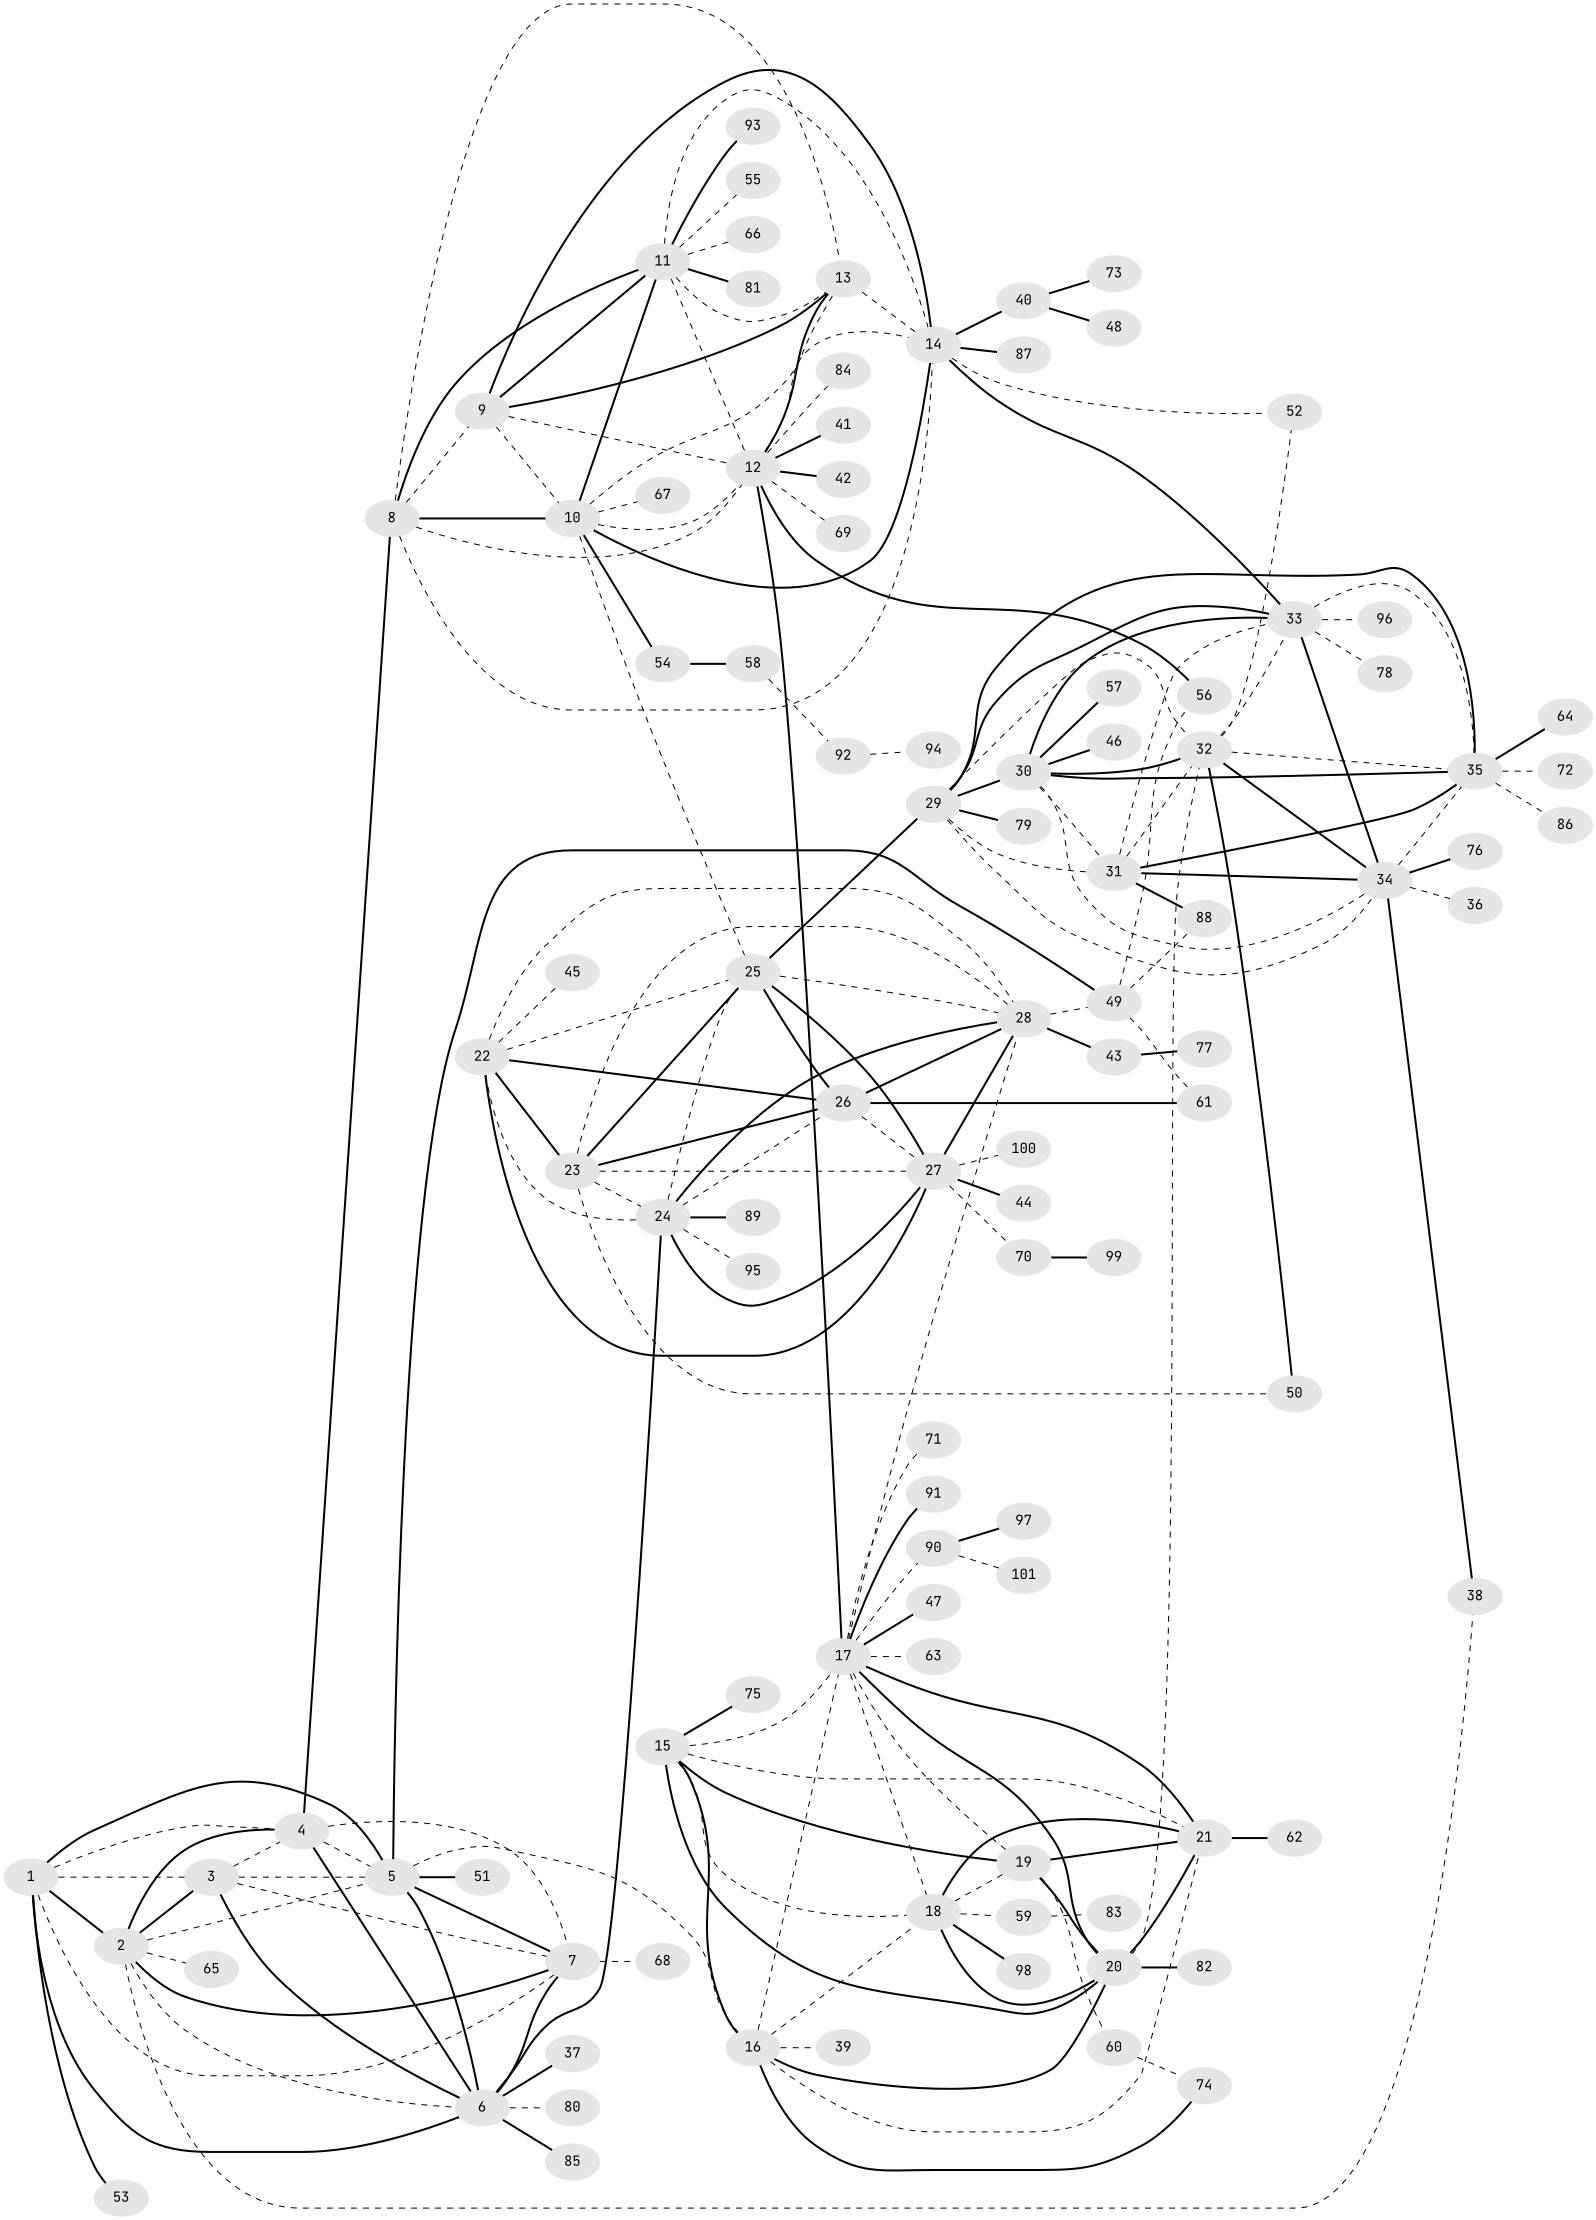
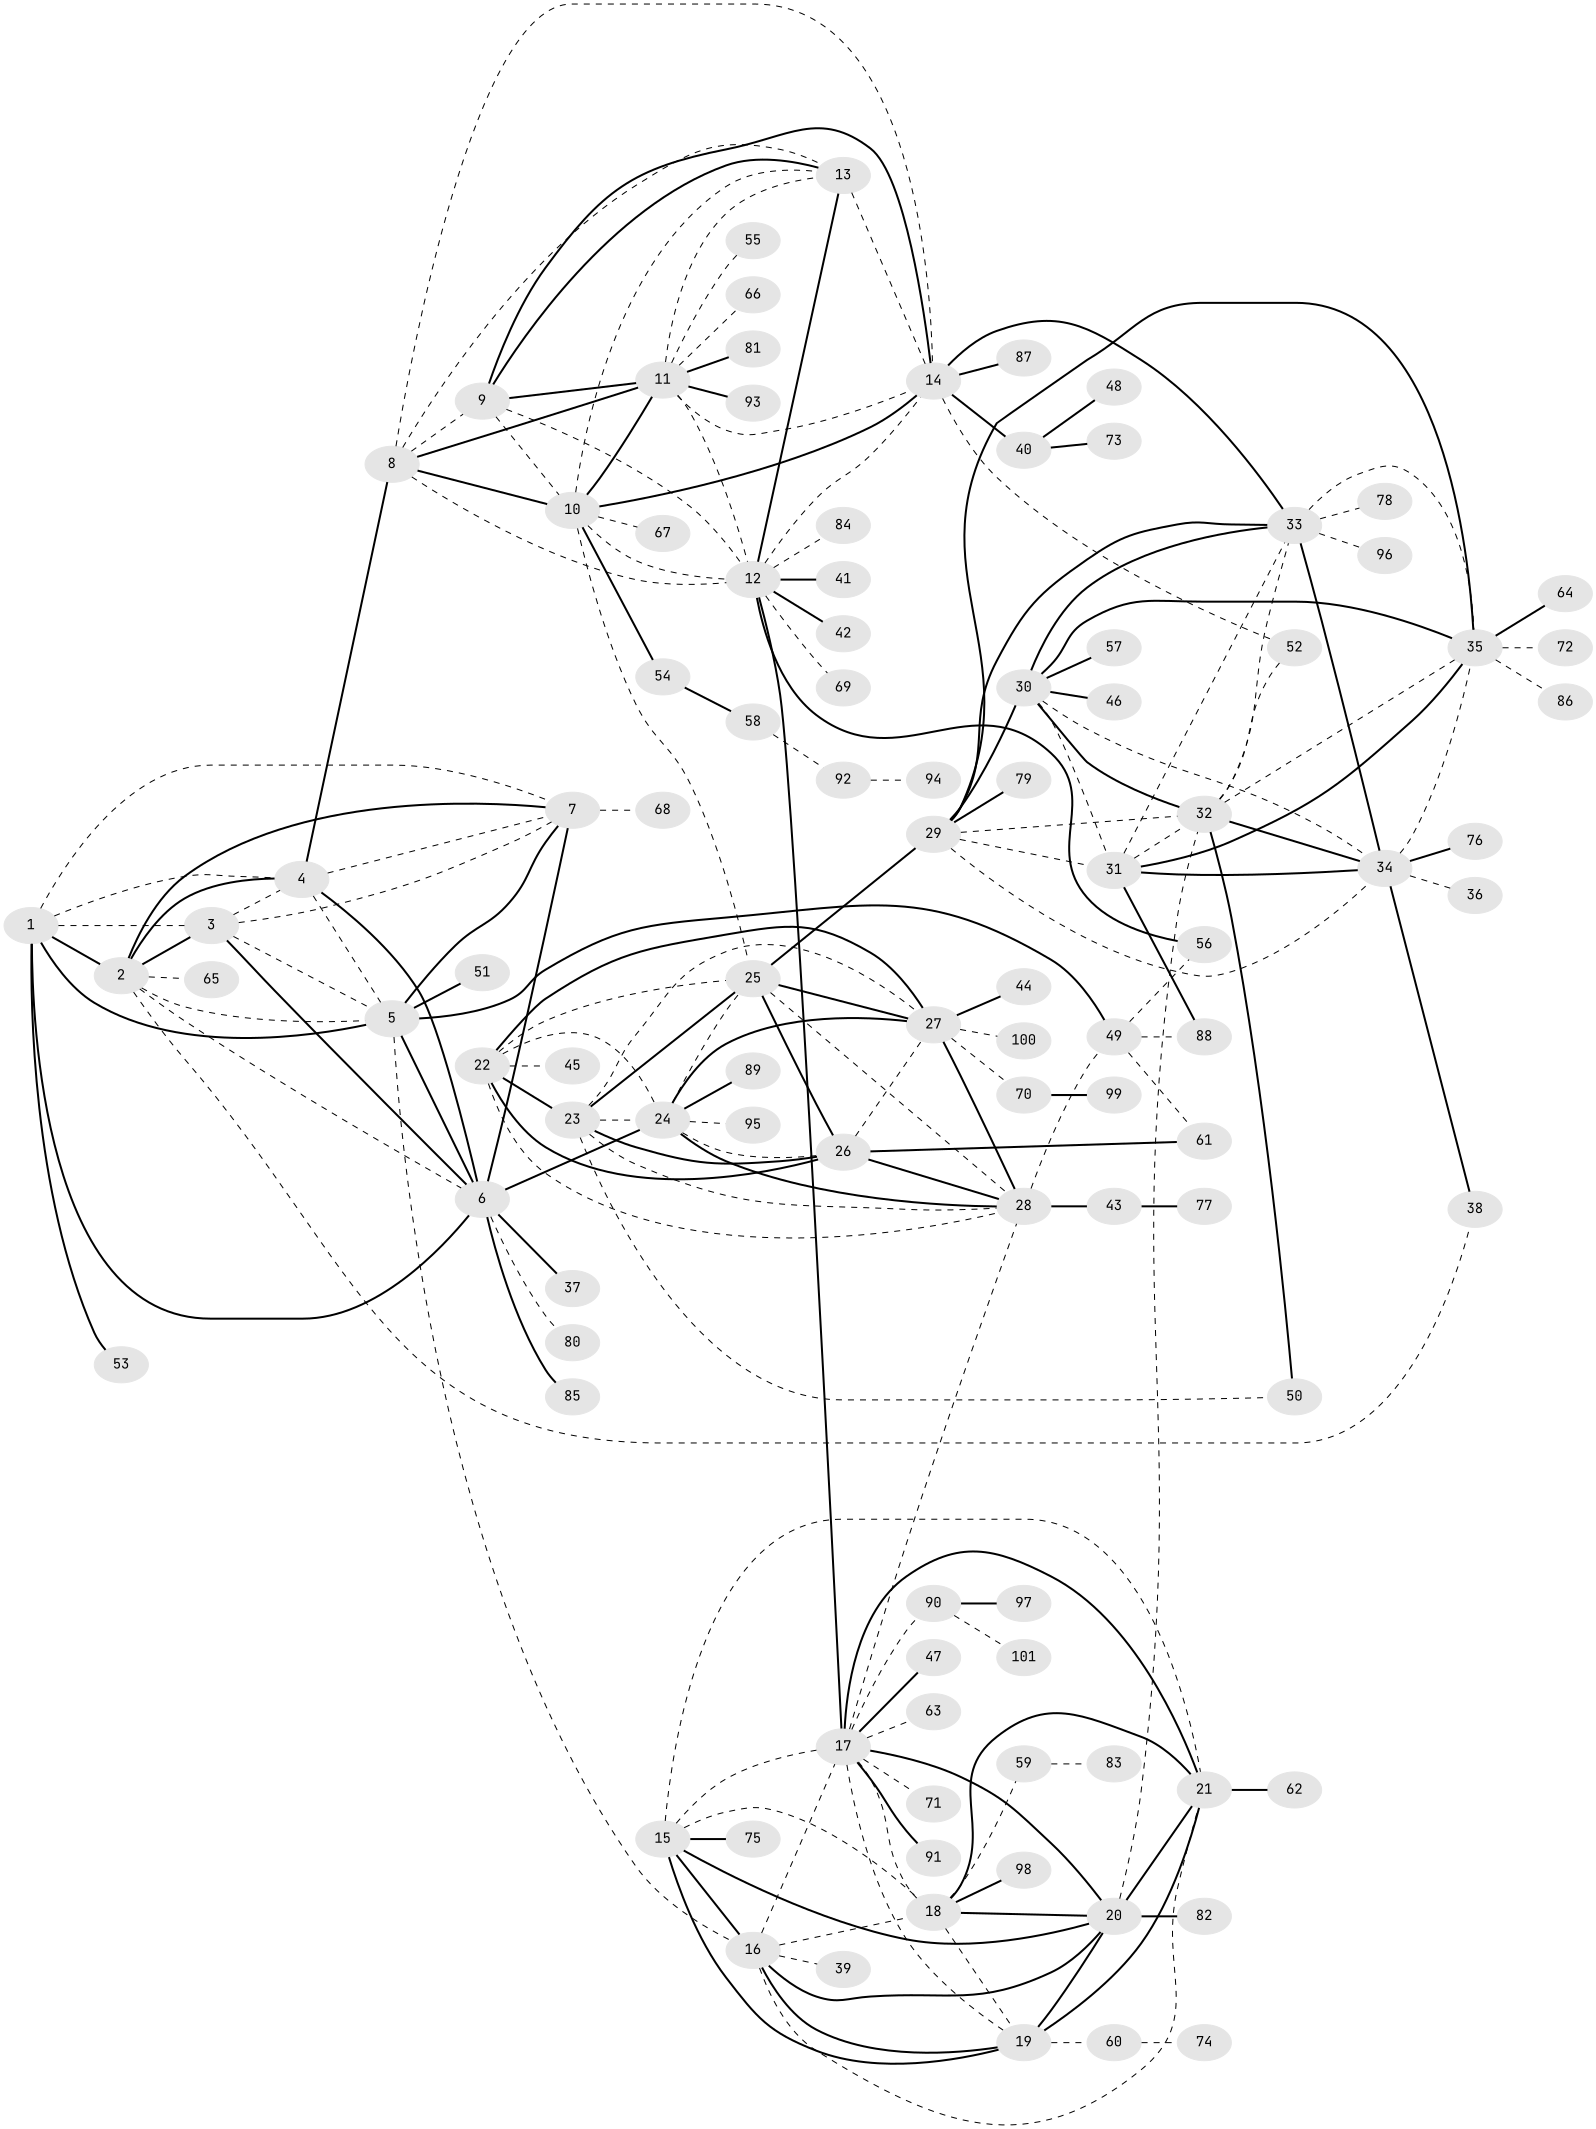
  graph {
    fontname="JetBrains Mono"
    rankdir=LR
    node [color=gray90 fontname="JetBrains Mono" style=filled]
    edge [fontname="JetBrains Mono" style=bold weight=1.0]
    1
    2
    3
    4
    5
    6
    7
    53
    38
    65
    8
    16
    49
    51
    24
    37
    80
    85
    68
    9
    10
    11
    12
    13
    14
    17
    18
    19
    20
    21
    39
    56
    61
    88
    25
    28
    26
    27
    89
    95
    34
    35
    36
    76
    54
    67
    55
    66
    81
    93
    41
    42
    69
    84
    33
    40
    52
    87
    29
    58
    47
    63
    71
    90
    91
    78
    96
    48
    73
    15
    75
    59
    98
    60
    32
    82
    62
    43
    97
    101
    83
    74
    50
    22
    23
    45
    44
    70
    100
    30
    31
    79
    99
    77
    46
    57
    64
    72
    86
    92
    94
    1 -- 2
    1 -- 3 [style=dashed weight=5.0]
    1 -- 4 [style=dashed]
    1 -- 5
    1 -- 6
    1 -- 7 [style=dashed]
    1 -- 53
    2 -- 3
    2 -- 4
    2 -- 5 [style=dashed]
    2 -- 6 [style=dashed]
    2 -- 7
    2 -- 38 [style=dashed]
    2 -- 65 [style=dashed]
    3 -- 4 [style=dashed]
    3 -- 5 [style=dashed]
    3 -- 6
    3 -- 7 [style=dashed]
    4 -- 5 [style=dashed]
    4 -- 6
    4 -- 7 [style=dashed]
    4 -- 8
    5 -- 6
    5 -- 7
    5 -- 16 [style=dashed]
    5 -- 49
    5 -- 51
    6 -- 7
    6 -- 24
    6 -- 37
    6 -- 80 [style=dashed]
    6 -- 85
    7 -- 68 [style=dashed]
    8 -- 9 [style=dashed]
    8 -- 10
    8 -- 11
    8 -- 12 [style=dashed]
    8 -- 13 [style=dashed]
    8 -- 14 [style=dashed]
    16 -- 17 [style=dashed]
    16 -- 18 [style=dashed]
-   16 -- 74
+   16 -- 19
    16 -- 20
    16 -- 21 [style=dashed]
    16 -- 39 [style=dashed]
    49 -- 56 [style=dashed]
    49 -- 61 [style=dashed]
    49 -- 88 [style=dashed]
    24 -- 25 [style=dashed]
    24 -- 28
    24 -- 26 [style=dashed]
    24 -- 27
    24 -- 89
    24 -- 95 [style=dashed]
    9 -- 10 [style=dashed]
    9 -- 11
    9 -- 12 [style=dashed]
    9 -- 13
    9 -- 14
    10 -- 11
    10 -- 12 [style=dashed]
    10 -- 13 [style=dashed]
    10 -- 14
    10 -- 25 [style=dashed]
    10 -- 54
    10 -- 67 [style=dashed]
    11 -- 12 [style=dashed]
    11 -- 13 [style=dashed]
    11 -- 14 [style=dashed]
    11 -- 55 [style=dashed]
    11 -- 66 [style=dashed]
    11 -- 81
    11 -- 93
    12 -- 13
    12 -- 14 [style=dashed]
    12 -- 17
    12 -- 56
    12 -- 41
    12 -- 42
    12 -- 69 [style=dashed]
    12 -- 84 [style=dashed]
    13 -- 14 [style=dashed]
    14 -- 33
    14 -- 40
    14 -- 52 [style=dashed]
    14 -- 87
    17 -- 18 [style=dashed]
    17 -- 19 [style=dashed]
    17 -- 20
    17 -- 21
    17 -- 28 [style=dashed]
    17 -- 47
    17 -- 63 [style=dashed]
    17 -- 71 [style=dashed]
    17 -- 90 [style=dashed]
    17 -- 91
    18 -- 19 [style=dashed]
    18 -- 20
    18 -- 21
    18 -- 59 [style=dashed]
    18 -- 98
    19 -- 20
    19 -- 21
    19 -- 60 [style=dashed]
    20 -- 21
    20 -- 32 [style=dashed]
    20 -- 82
    21 -- 62
    25 -- 28 [style=dashed]
    25 -- 26
    25 -- 27
    25 -- 29
    28 -- 49 [style=dashed]
    28 -- 43
    26 -- 61 [weight=2.0]
    26 -- 28
    26 -- 27 [style=dashed]
    27 -- 28
    27 -- 44
    27 -- 70 [style=dashed]
    27 -- 100 [style=dashed]
    34 -- 38
    34 -- 35 [style=dashed]
    34 -- 36 [style=dashed]
    34 -- 76
    35 -- 64
    35 -- 72 [style=dashed]
    35 -- 86 [style=dashed]
    54 -- 58
    33 -- 34
    33 -- 35 [style=dashed]
    33 -- 78 [style=dashed]
    33 -- 96 [style=dashed]
    40 -- 48
    40 -- 73
    29 -- 34 [style=dashed]
    29 -- 35
    29 -- 33
    29 -- 32 [style=dashed]
    29 -- 30
    29 -- 31 [style=dashed]
    29 -- 79
    58 -- 92 [style=dashed]
    90 -- 97
    90 -- 101 [style=dashed]
    15 -- 16
    15 -- 17 [style=dashed]
    15 -- 18 [style=dashed]
    15 -- 19
    15 -- 20
    15 -- 21 [style=dashed]
    15 -- 75 [weight=2.0]
    59 -- 83 [style=dashed]
    60 -- 74 [style=dashed]
    32 -- 34
    32 -- 35 [style=dashed]
    32 -- 33 [style=dashed]
    32 -- 52 [style=dashed]
    32 -- 50
    43 -- 77
    22 -- 24 [style=dashed]
    22 -- 25 [style=dashed]
    22 -- 28 [style=dashed]
    22 -- 26
    22 -- 27
    22 -- 23
    22 -- 45 [style=dashed]
    23 -- 24 [style=dashed]
    23 -- 25
    23 -- 28 [style=dashed]
    23 -- 26
    23 -- 27 [style=dashed]
    23 -- 50 [style=dashed weight=4.0]
    70 -- 99
    30 -- 34 [style=dashed]
    30 -- 35
    30 -- 33
    30 -- 32
    30 -- 31 [style=dashed]
    30 -- 46
    30 -- 57
    31 -- 88
    31 -- 34
    31 -- 35
    31 -- 33 [style=dashed]
    31 -- 32 [style=dashed]
    92 -- 94 [style=dashed]
  }
